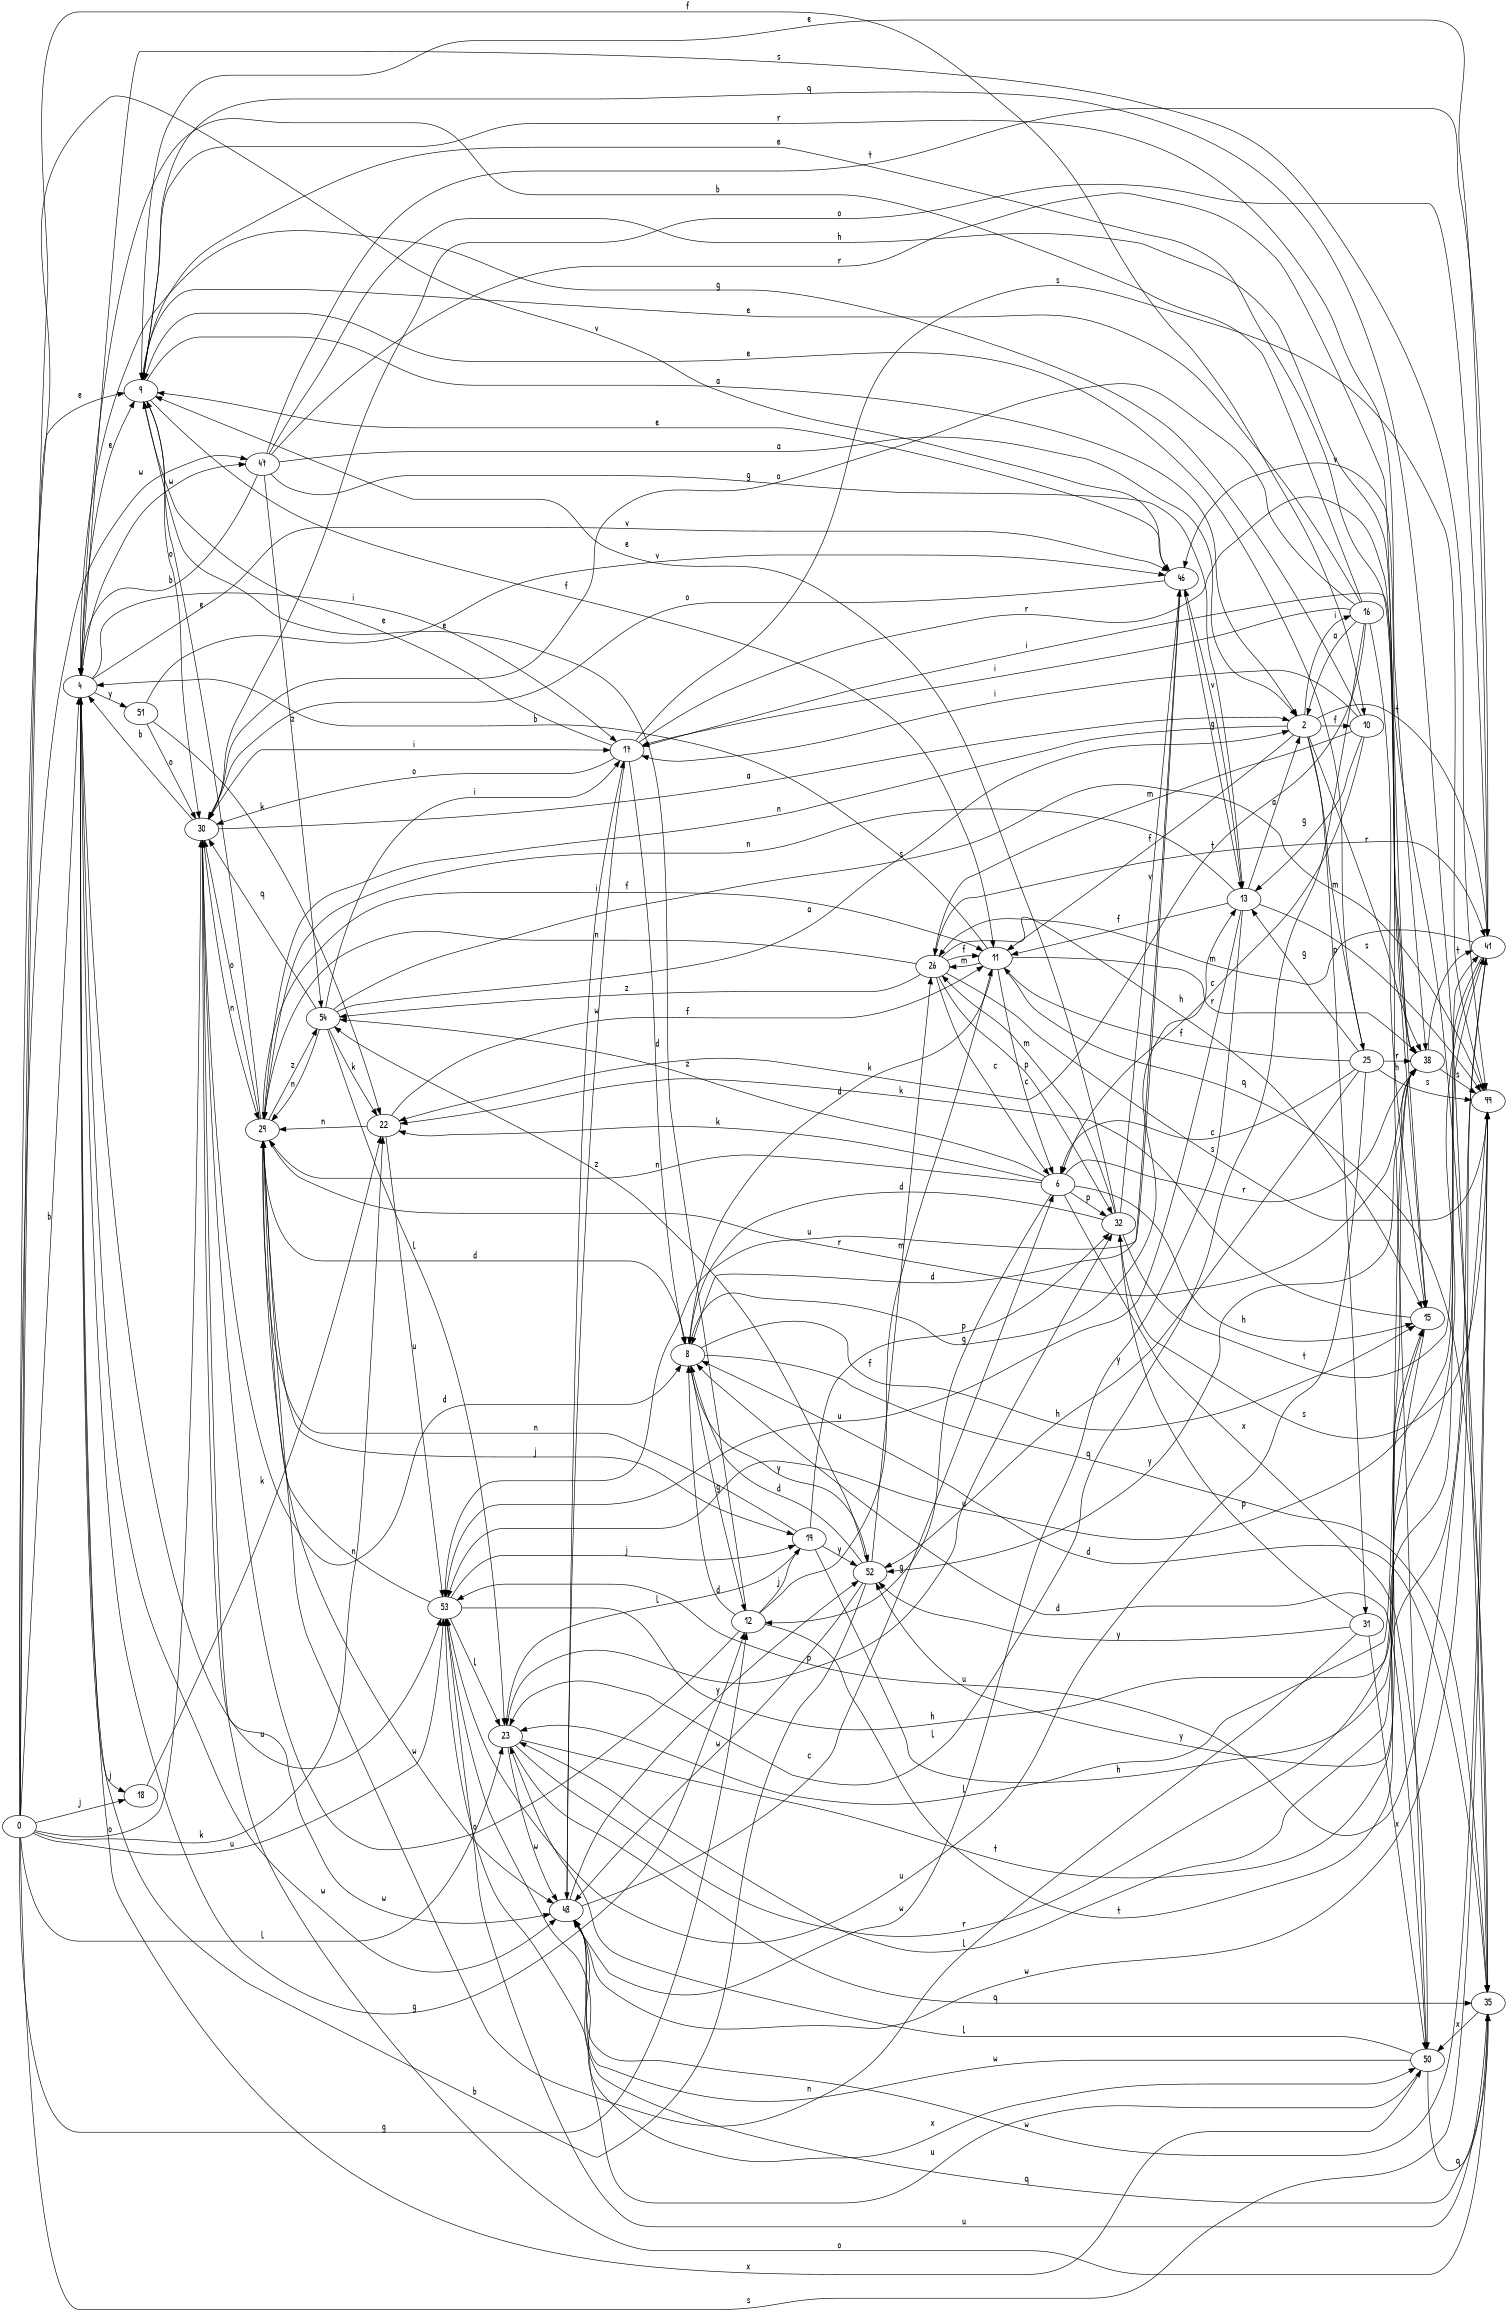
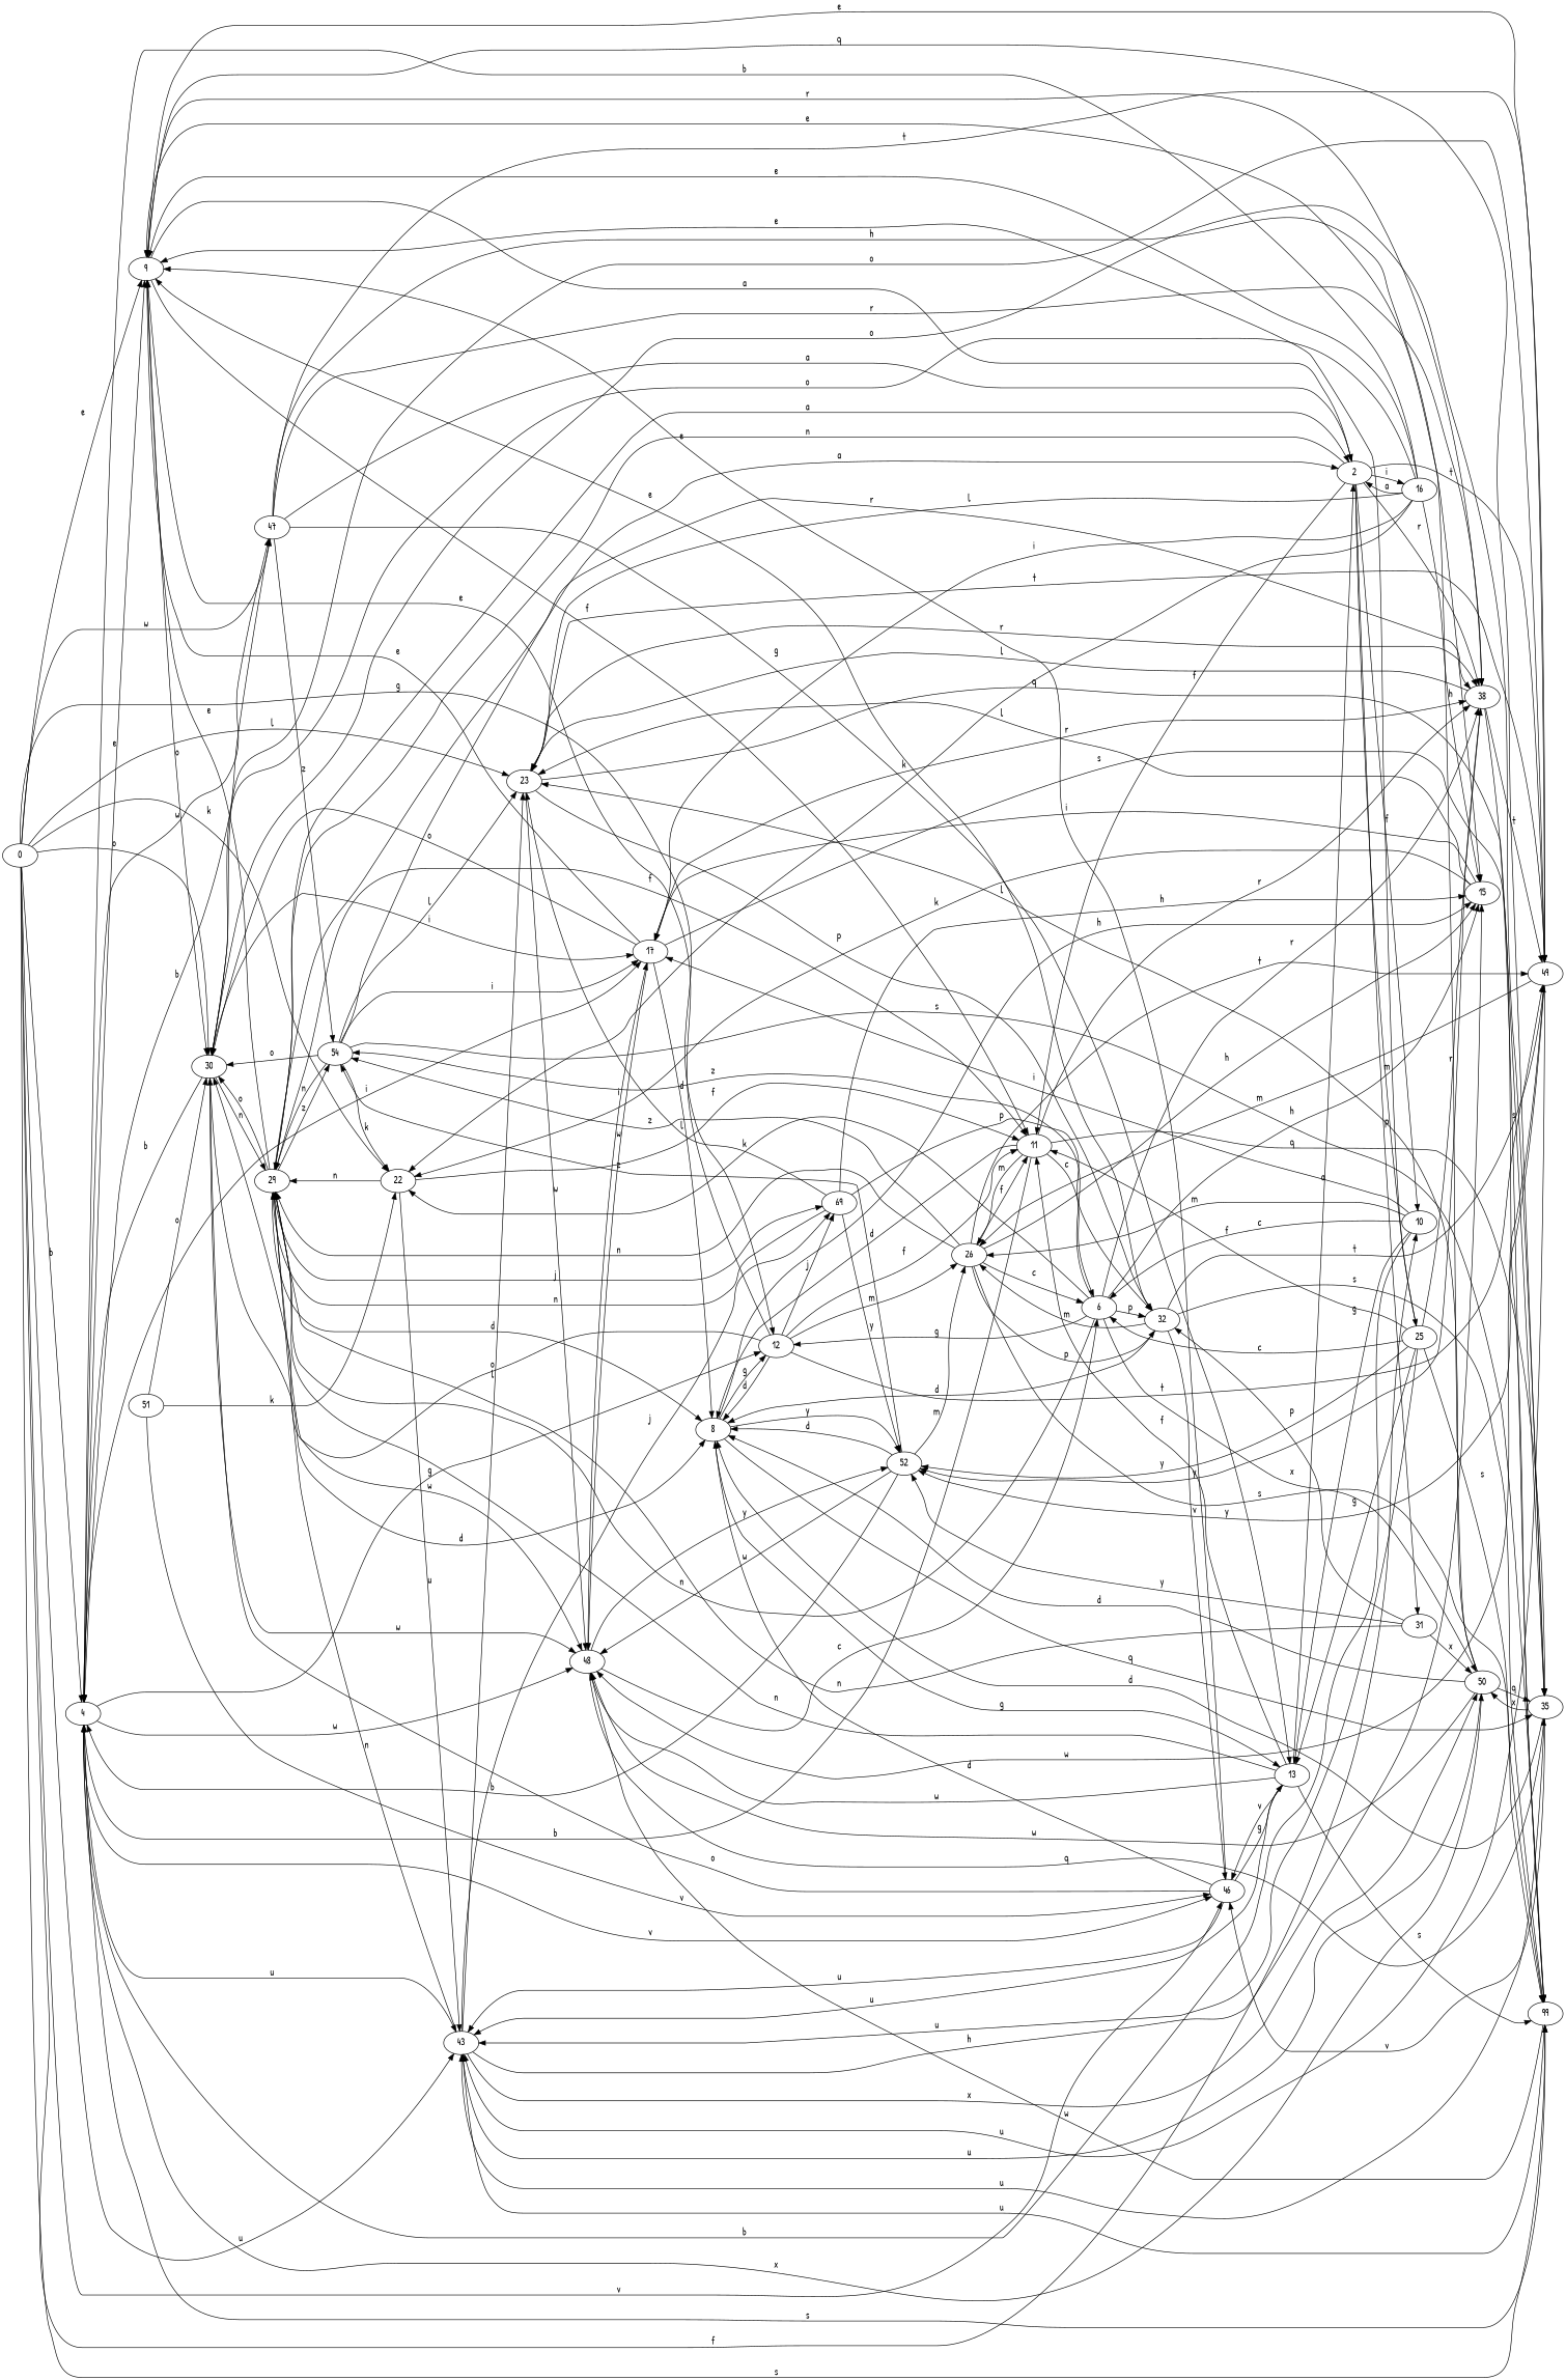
  strict digraph {
    fontname="Patrick Hand"
    rankdir=LR
    node [fontname="Patrick Hand"]
    edge [fontname="Patrick Hand"]
    0
    4
    9
    10
    12
-   18
    22
    23
    30
    n10 [label=99]
-   43 [label=53]
+   43
    46
    47
    17
    48
    50
    51
    2
    11
    38
    35
    6
    13
    26
-   41
+   41 [label=49]
    8
-   19
+   19 [label=69]
    29
    32
    15
    54
    16
    25
    31
    52
    0 -> 4 [label=b]
    0 -> 9 [label=e]
    0 -> 10 [label=f]
    0 -> 12 [label=g]
-   0 -> 18 [label=j]
    0 -> 22 [label=k]
    0 -> 23 [label=l]
    0 -> 30 [label=o]
    0 -> n10 [label=s]
    0 -> 43 [label=u]
    0 -> 46 [label=v]
    0 -> 47 [label=w]
    4 -> 9 [label=e]
    4 -> 12 [label=g]
-   4 -> 18 [label=j]
    4 -> n10 [label=s]
    4 -> 43 [label=u]
    4 -> 46 [label=v]
    4 -> 47 [label=w]
    4 -> 17 [label=i]
    4 -> 48 [label=w]
    4 -> 50 [label=x]
-   4 -> 51 [label=y]
    9 -> 30 [label=o]
    9 -> 2 [label=a]
    9 -> 11 [label=f]
    9 -> 38 [label=r]
    9 -> 35 [label=q]
-   10 -> 4 [label=g]
+   10 -> 4 [label=b]
    10 -> 17 [label=i]
    10 -> 6 [label=c]
    10 -> 13 [label=g]
    10 -> 26 [label=m]
    12 -> 9 [label=e]
    12 -> 30 [label=o]
    12 -> 11 [label=f]
+   12 -> 26 [label=m]
    12 -> 41 [label=t]
    12 -> 8 [label=d]
    12 -> 19 [label=j]
-   18 -> 22 [label=k]
    22 -> 43 [label=u]
    22 -> 11 [label=f]
    22 -> 29 [label=n]
    23 -> 48 [label=w]
    23 -> 38 [label=r]
    23 -> 35 [label=q]
    23 -> 41 [label=t]
    23 -> 32 [label=p]
    30 -> 4 [label=b]
    30 -> 17 [label=i]
    30 -> 48 [label=w]
    30 -> 8 [label=d]
    30 -> 29 [label=n]
    n10 -> 43 [label=u]
    n10 -> 48 [label=w]
    43 -> 23 [label=l]
    43 -> 50 [label=x]
    43 -> 19 [label=j]
    43 -> 29 [label=n]
    43 -> 15 [label=h]
    46 -> 9 [label=e]
    46 -> 30 [label=o]
    46 -> 43 [label=u]
    46 -> 13 [label=g]
    46 -> 8 [label=d]
    47 -> 4 [label=b]
    47 -> 2 [label=a]
    47 -> 38 [label=r]
    47 -> 13 [label=g]
    47 -> 41 [label=t]
    47 -> 15 [label=h]
    47 -> 54 [label=z]
    17 -> 9 [label=e]
    17 -> 30 [label=o]
    17 -> n10 [label=s]
    17 -> 48 [label=w]
    17 -> 38 [label=r]
    17 -> 8 [label=d]
    48 -> 17 [label=i]
    48 -> 35 [label=q]
    48 -> 6 [label=c]
    48 -> 52 [label=y]
    50 -> 9 [label=e]
    50 -> 23 [label=l]
    50 -> 43 [label=u]
    50 -> 48 [label=w]
    50 -> 35 [label=q]
    50 -> 8 [label=d]
    51 -> 22 [label=k]
    51 -> 30 [label=o]
    51 -> 46 [label=v]
    2 -> 10 [label=f]
    2 -> 11 [label=f]
    2 -> 38 [label=r]
    2 -> 41 [label=t]
    2 -> 29 [label=n]
    2 -> 16 [label=i]
    2 -> 25 [label=m]
    2 -> 31 [label=p]
    11 -> 4 [label=b]
    11 -> 38 [label=r]
    11 -> 35 [label=q]
    11 -> 6 [label=c]
    11 -> 26 [label=m]
    11 -> 8 [label=d]
    38 -> 23 [label=l]
    38 -> n10 [label=s]
    38 -> 41 [label=t]
    38 -> 52 [label=y]
    35 -> 30 [label=o]
    35 -> 43 [label=u]
    35 -> 46 [label=v]
    35 -> 50 [label=x]
    35 -> 8 [label=d]
    6 -> 12 [label=g]
    6 -> 22 [label=k]
    6 -> 50 [label=x]
    6 -> 38 [label=r]
    6 -> 29 [label=n]
    6 -> 32 [label=p]
    6 -> 15 [label=h]
    6 -> 54 [label=z]
    13 -> n10 [label=s]
    13 -> 43 [label=u]
    13 -> 46 [label=v]
    13 -> 48 [label=w]
    13 -> 2 [label=a]
    13 -> 11 [label=f]
    13 -> 29 [label=n]
    26 -> n10 [label=s]
    26 -> 11 [label=f]
    26 -> 6 [label=c]
    26 -> 41 [label=t]
    26 -> 29 [label=n]
    26 -> 32 [label=p]
    26 -> 15 [label=h]
    26 -> 54 [label=z]
    41 -> 9 [label=e]
    41 -> 30 [label=o]
    41 -> 43 [label=u]
    41 -> 48 [label=w]
    41 -> 26 [label=m]
    41 -> 52 [label=y]
    8 -> 12 [label=g]
    8 -> 35 [label=q]
    8 -> 13 [label=g]
    8 -> 15 [label=h]
    8 -> 52 [label=y]
    19 -> 23 [label=l]
    19 -> 29 [label=n]
    19 -> 32 [label=p]
    19 -> 15 [label=h]
    19 -> 52 [label=y]
    29 -> 9 [label=e]
    29 -> 30 [label=o]
    29 -> 48 [label=w]
-   30 -> 2 [label=a]
+   29 -> 2 [label=a]
    29 -> 11 [label=f]
    29 -> 38 [label=r]
    29 -> 8 [label=d]
    29 -> 19 [label=j]
    29 -> 54 [label=z]
    32 -> 9 [label=e]
    32 -> n10 [label=s]
    32 -> 46 [label=v]
    32 -> 26 [label=m]
    32 -> 41 [label=t]
    32 -> 8 [label=d]
    15 -> 22 [label=k]
    15 -> 23 [label=l]
    15 -> 17 [label=i]
    54 -> 22 [label=k]
    54 -> 23 [label=l]
-   54 -> 30 [label=q]
+   54 -> 30 [label=o]
    54 -> n10 [label=s]
    54 -> 17 [label=i]
    54 -> 2 [label=a]
    54 -> 29 [label=n]
    16 -> 4 [label=b]
    16 -> 9 [label=e]
    16 -> 22 [label=k]
    16 -> 23 [label=l]
    16 -> 30 [label=o]
    16 -> 17 [label=i]
    16 -> 2 [label=a]
    16 -> 15 [label=h]
    25 -> 9 [label=e]
    25 -> n10 [label=s]
    25 -> 43 [label=u]
    25 -> 11 [label=f]
    25 -> 38 [label=r]
    25 -> 6 [label=c]
    25 -> 13 [label=g]
    25 -> 52 [label=y]
    31 -> 50 [label=x]
    31 -> 29 [label=n]
    31 -> 32 [label=p]
    31 -> 52 [label=y]
    52 -> 4 [label=b]
    52 -> 48 [label=w]
    52 -> 26 [label=m]
    52 -> 8 [label=d]
    52 -> 54 [label=z]
  }
